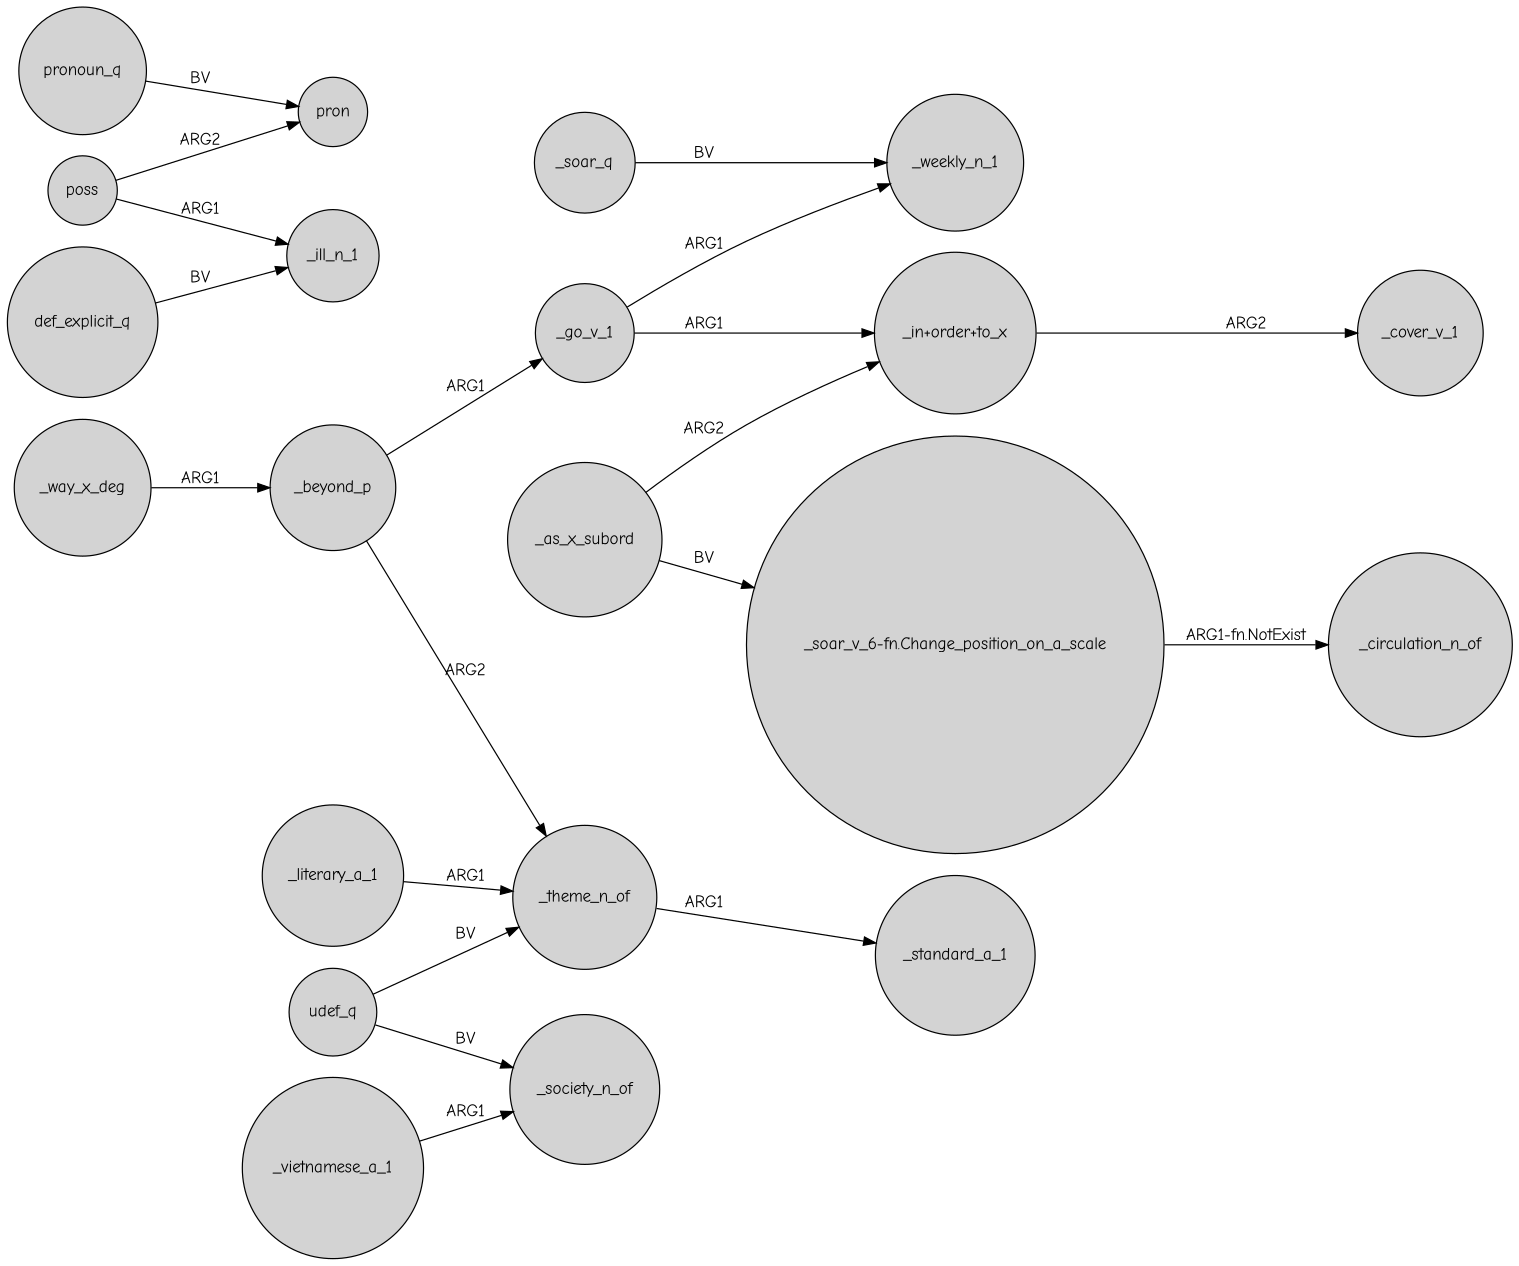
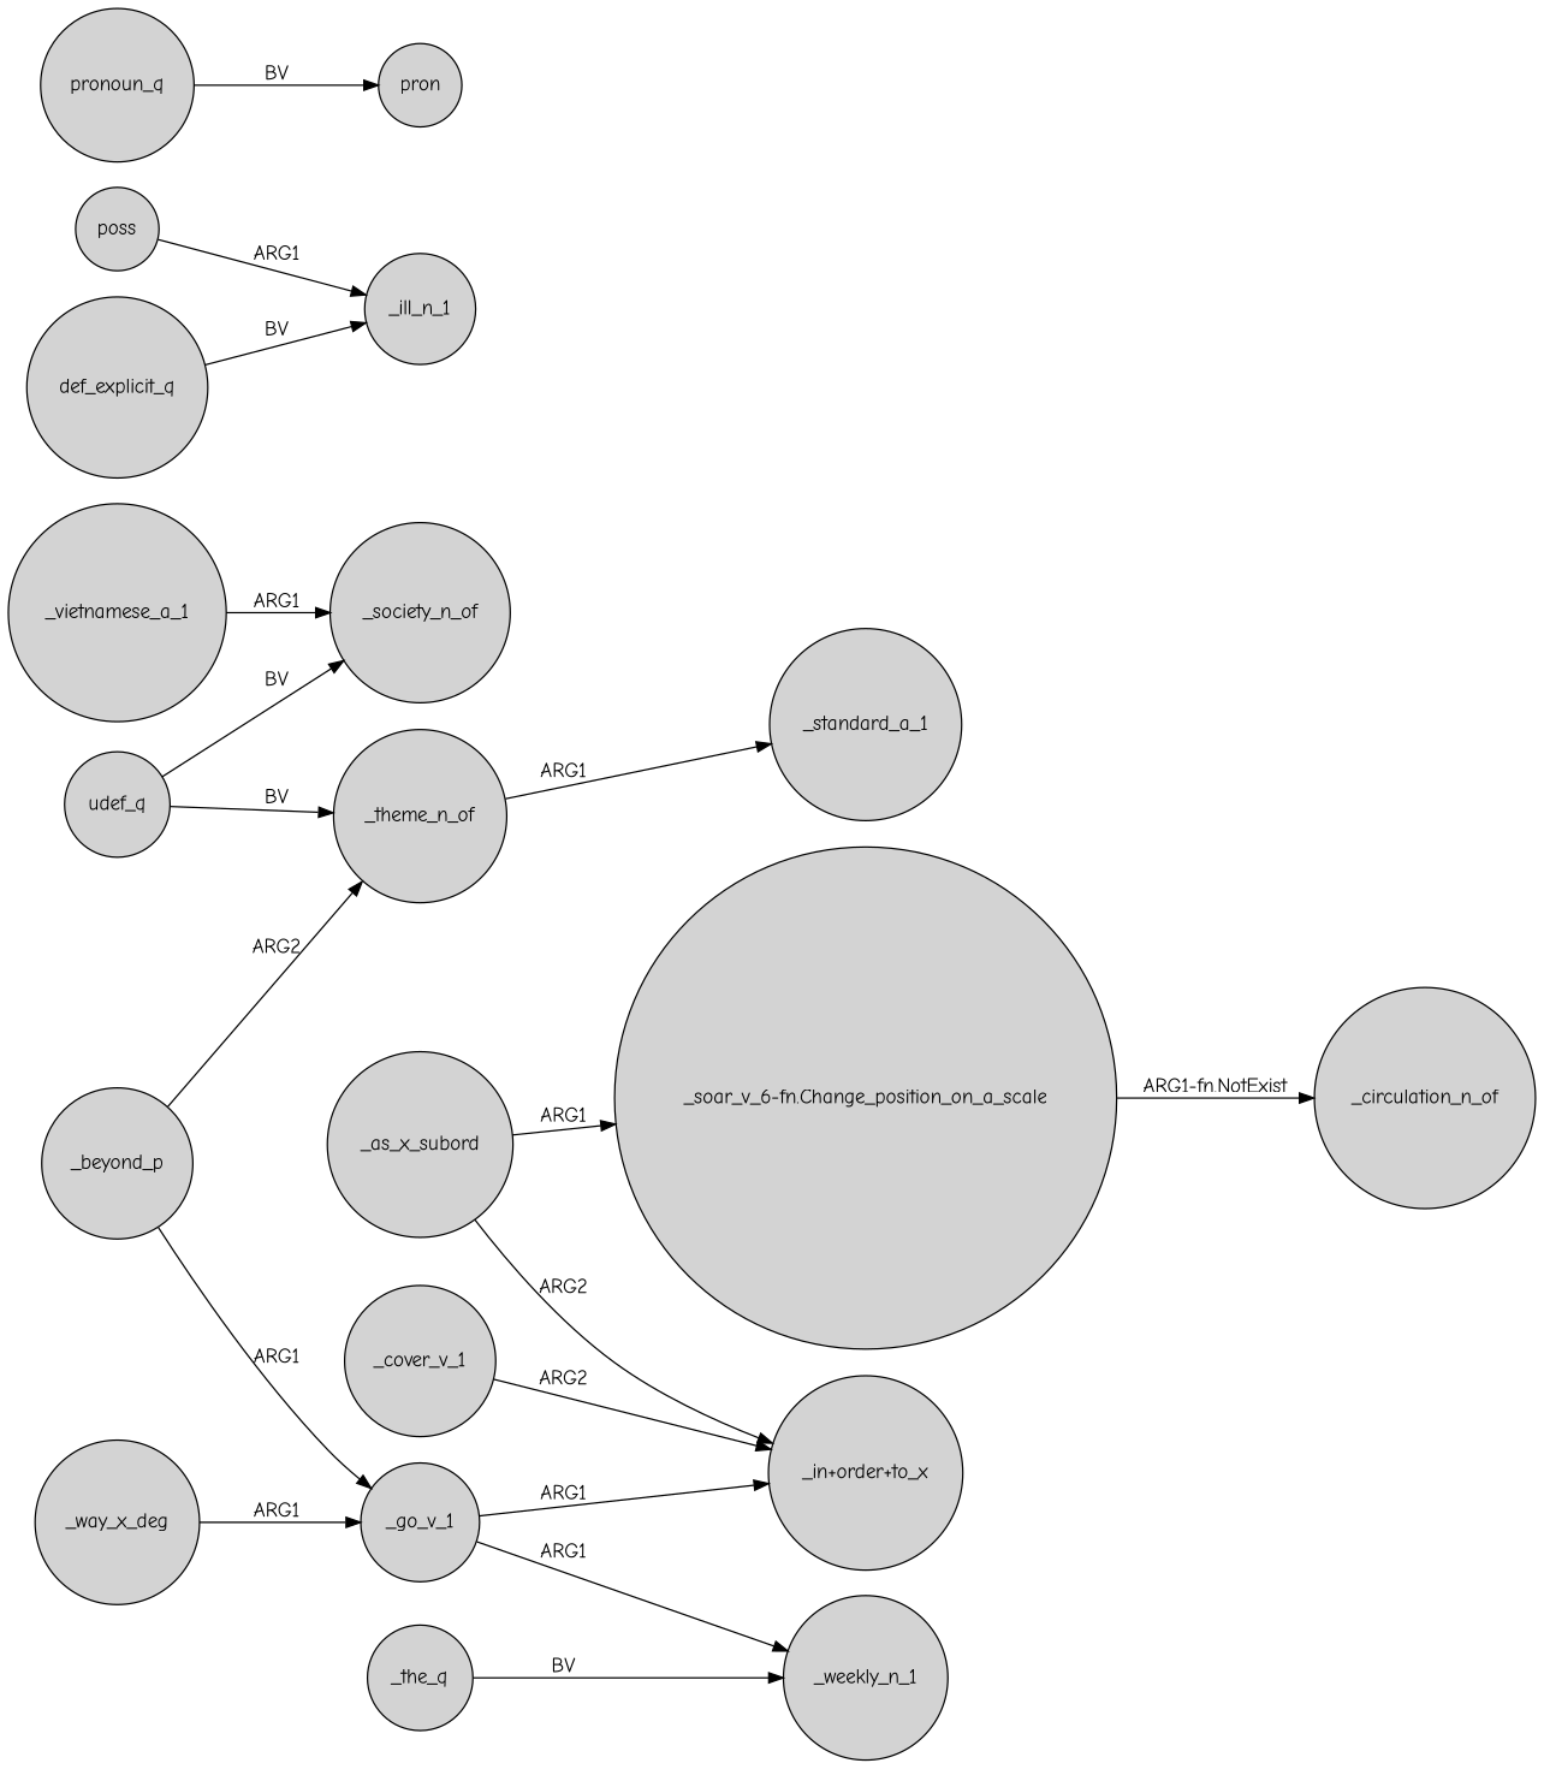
  digraph {
    fontname="Comic Neue"
    rankdir=LR
    node [fontname="Comic Neue" shape=circle style=filled]
    edge [fontname="Comic Neue"]
    udef_q
    _theme_n_of
    _society_n_of
    _standard_a_1
    poss
    pron
    _ill_n_1
    "_in+order+to_x"
    _cover_v_1
    _go_v_1
    _weekly_n_1
    _way_x_deg
    _beyond_p
    _as_x_subord
    n15 [label="_soar_v_6-fn.Change_position_on_a_scale"]
    _circulation_n_of
    _vietnamese_a_1
    pronoun_q
-   _literary_a_1
-   _the_q [label=_soar_q]
+   _the_q
    def_explicit_q
    udef_q -> _theme_n_of [label=BV]
    udef_q -> _society_n_of [label=BV]
    _theme_n_of -> _standard_a_1 [label=ARG1]
-   poss -> pron [label=ARG2]
    poss -> _ill_n_1 [label=ARG1]
-   "_in+order+to_x" -> _cover_v_1 [label=ARG2]
+   _cover_v_1 -> "_in+order+to_x" [label=ARG2]
    _go_v_1 -> "_in+order+to_x" [label=ARG1]
    _go_v_1 -> _weekly_n_1 [label=ARG1]
-   _way_x_deg -> _beyond_p [label=ARG1]
+   _way_x_deg -> _go_v_1 [label=ARG1]
    _beyond_p -> _theme_n_of [label=ARG2]
    _beyond_p -> _go_v_1 [label=ARG1]
    _as_x_subord -> "_in+order+to_x" [label=ARG2]
-   _as_x_subord -> n15 [label=BV]
+   _as_x_subord -> n15 [label=ARG1]
    n15 -> _circulation_n_of [label="ARG1-fn.NotExist"]
    _vietnamese_a_1 -> _society_n_of [label=ARG1]
    pronoun_q -> pron [label=BV]
-   _literary_a_1 -> _theme_n_of [label=ARG1]
    _the_q -> _weekly_n_1 [label=BV]
    def_explicit_q -> _ill_n_1 [label=BV]
  }
